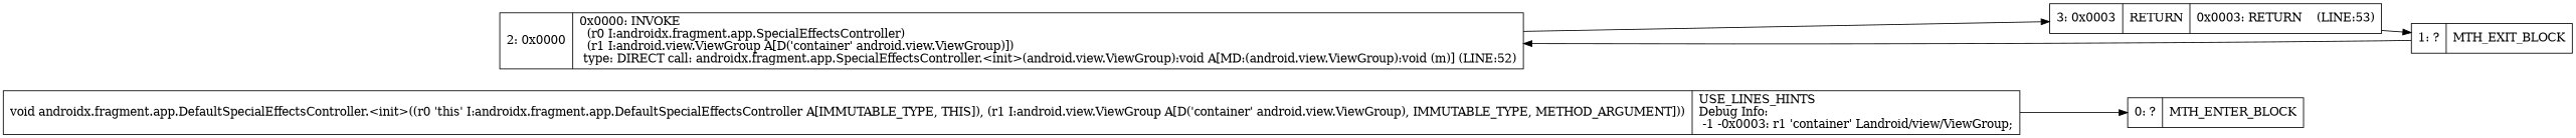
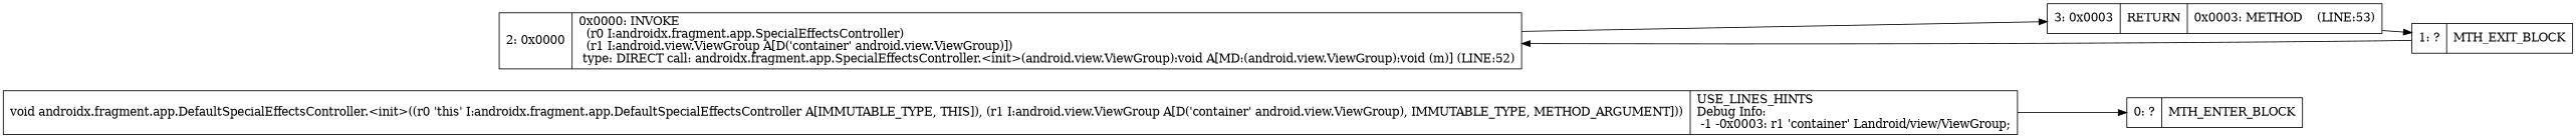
  digraph {
    rankdir=LR
    node [shape=record]
    n1 [label="{0\:\ ?|MTH_ENTER_BLOCK\l}"]
    n2 [label="{2\:\ 0x0000|0x0000: INVOKE  \l  (r0 I:androidx.fragment.app.SpecialEffectsController)\l  (r1 I:android.view.ViewGroup A[D('container' android.view.ViewGroup)])\l type: DIRECT call: androidx.fragment.app.SpecialEffectsController.\<init\>(android.view.ViewGroup):void A[MD:(android.view.ViewGroup):void (m)] (LINE:52)\l}"]
-   n3 [label="{3\:\ 0x0003|RETURN\l|0x0003: RETURN    (LINE:53)\l}"]
+   n3 [label="{3\:\ 0x0003|RETURN\l|0x0003: METHOD    (LINE:53)\l}"]
    n4 [label="{1\:\ ?|MTH_EXIT_BLOCK\l}"]
    n5 [label="{void androidx.fragment.app.DefaultSpecialEffectsController.\<init\>((r0 'this' I:androidx.fragment.app.DefaultSpecialEffectsController A[IMMUTABLE_TYPE, THIS]), (r1 I:android.view.ViewGroup A[D('container' android.view.ViewGroup), IMMUTABLE_TYPE, METHOD_ARGUMENT]))  | USE_LINES_HINTS\lDebug Info:\l  \-1 \-0x0003: r1 'container' Landroid\/view\/ViewGroup;\l}"]
    n2 -> n3
    n3 -> n4
    n4 -> n2
    n5 -> n1
  }
